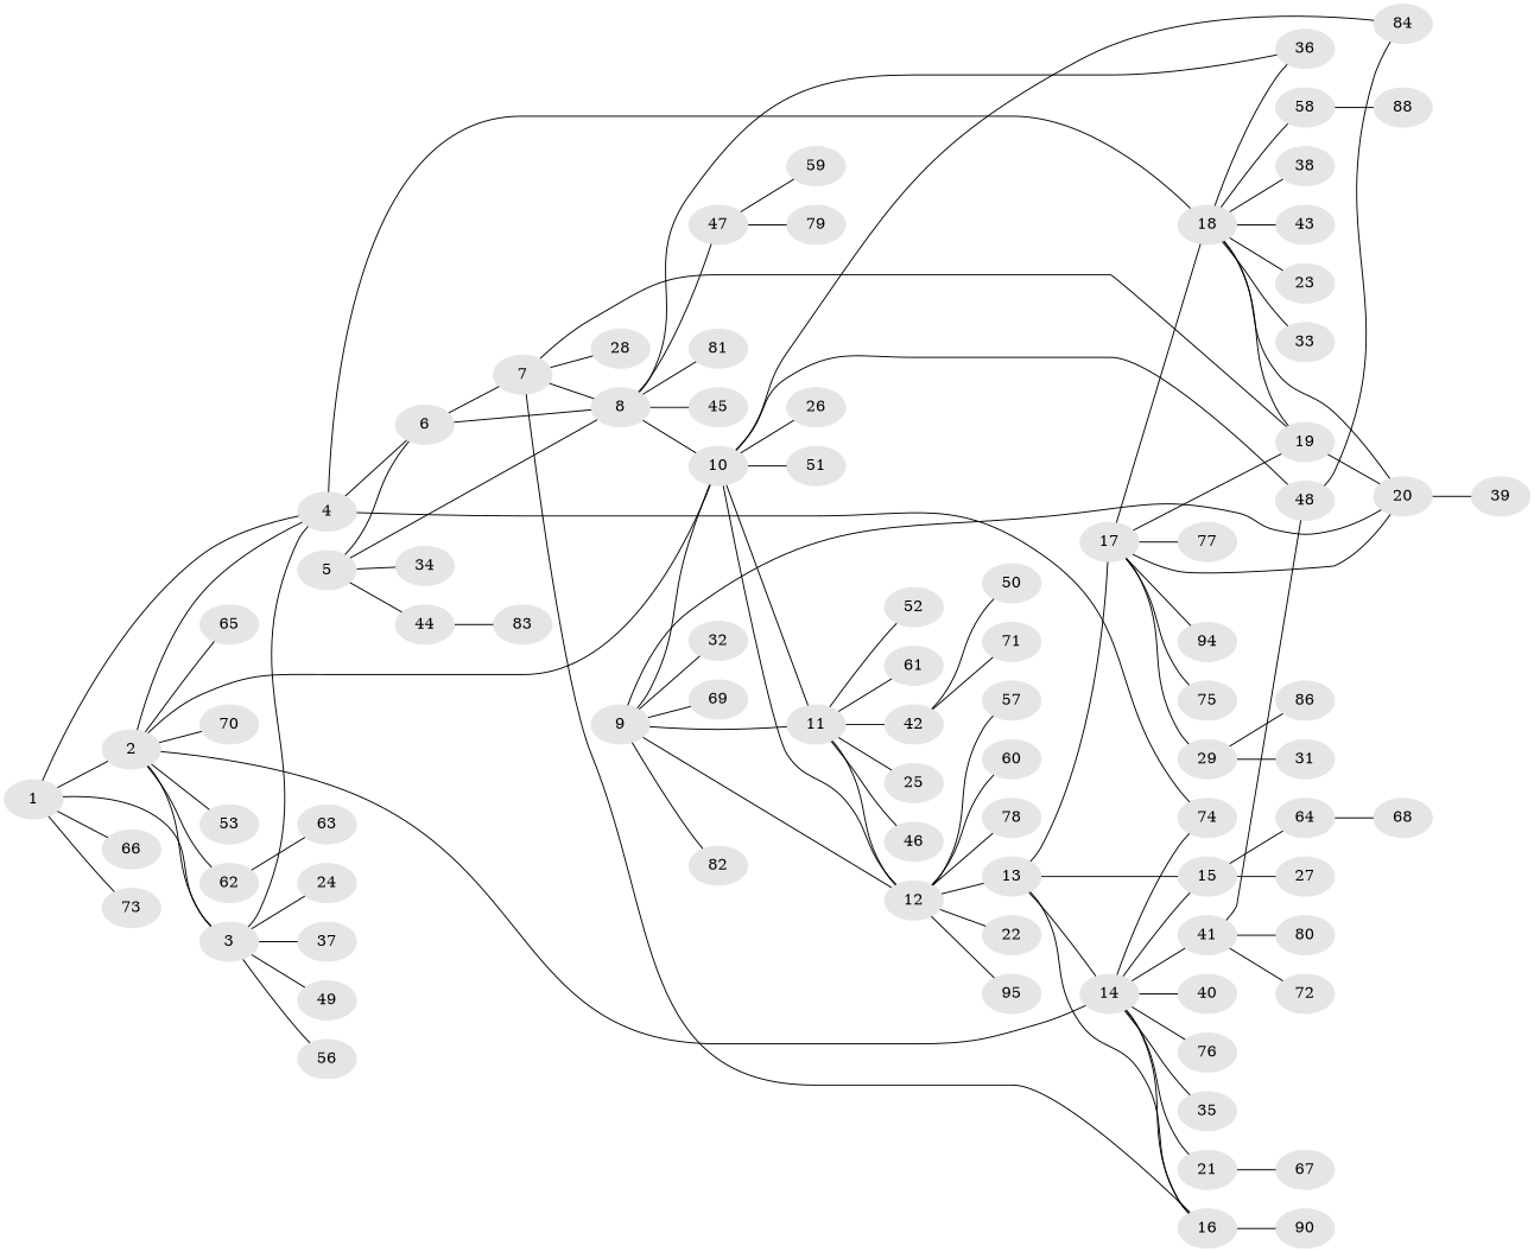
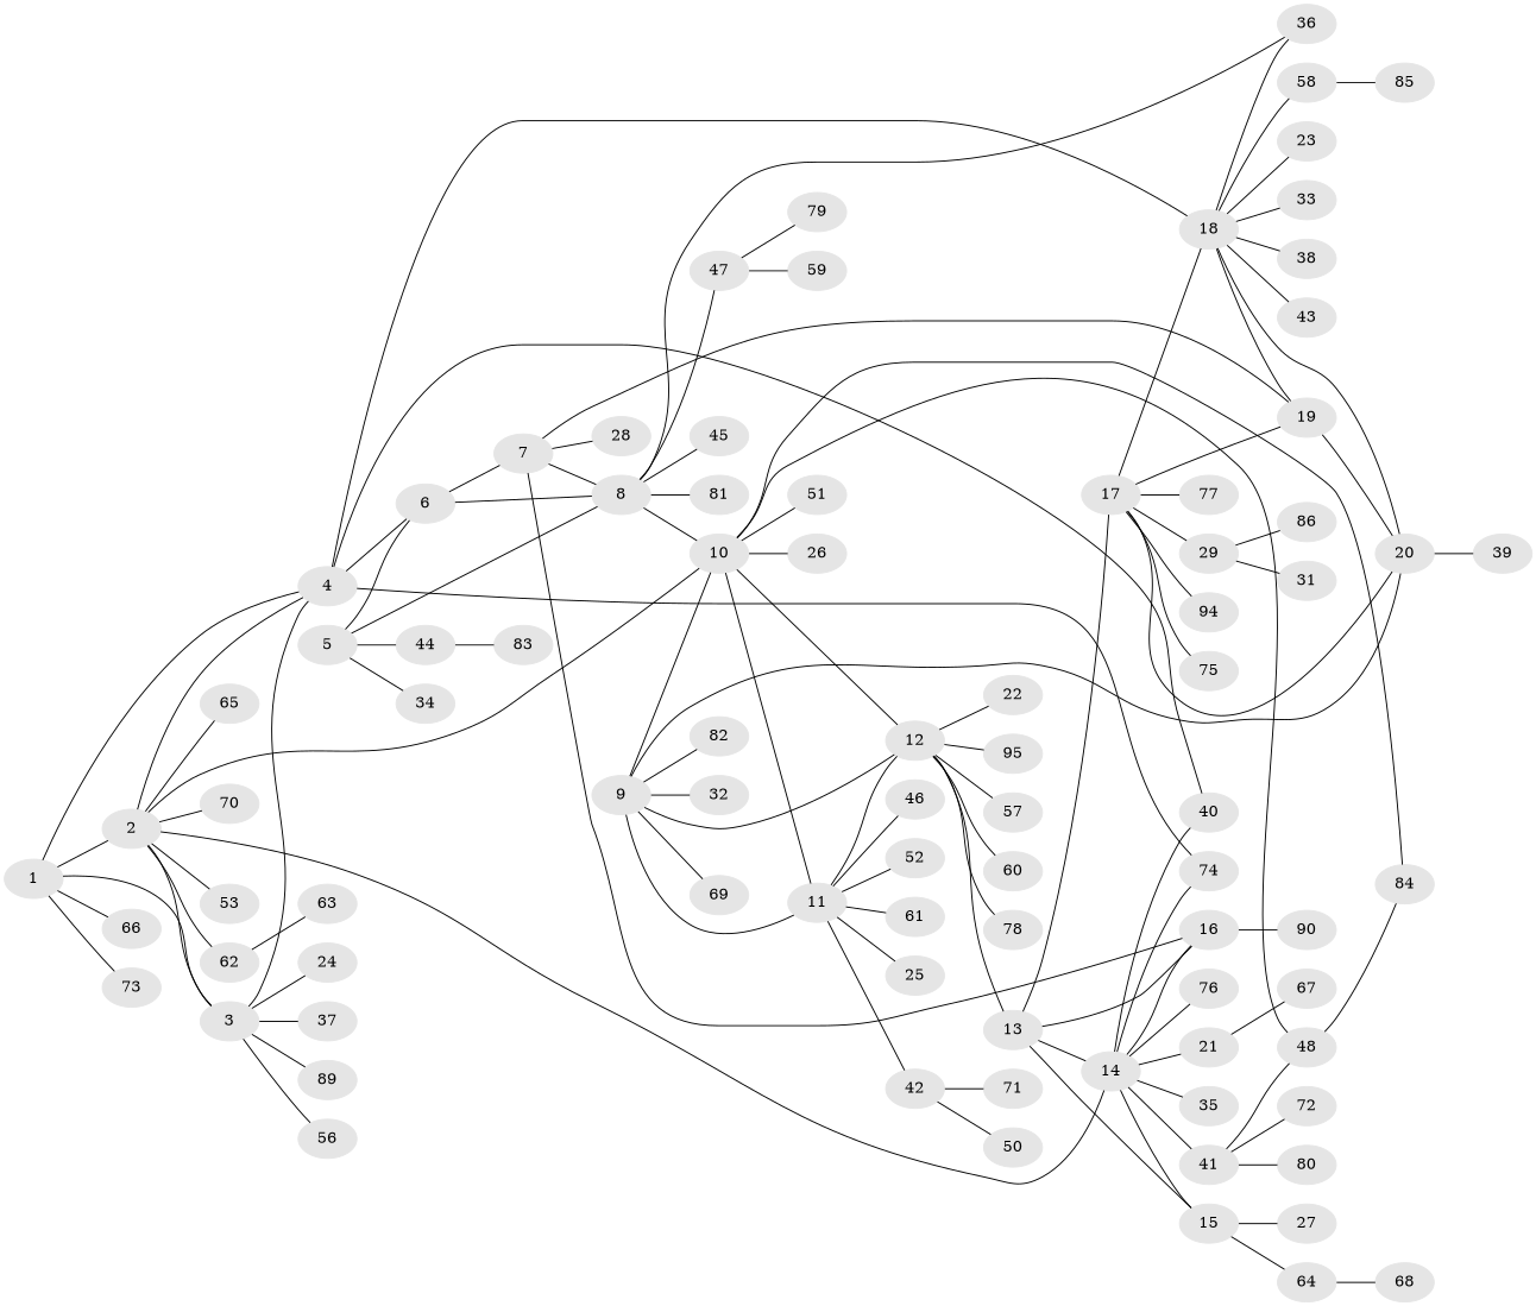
  graph {
    rankdir=LR
    node [color=gray90 style=filled]
    1
    2
    3
    4
    66
    73
    10
    14
    53
    62
    65
    70
    24
    37
-   49
+   49 [label=89]
    56
    6
    18
    40
    74
    11
    12
    26
    48
    51
    84
    16
    15
    21
    35
    41
    76
    63
    7
    8
    19
    36
    20
    23
    33
    38
    43
    58
    5
    34
    44
    28
    45
    47
    81
    83
    n52 [label=90]
    59
    79
    9
    32
    69
    82
    25
    42
    46
    52
    61
    13
    22
    n66 [label=95]
    57
    60
    78
    39
    50
    71
    17
    27
    64
    29
    n77 [label=94]
    75
    77
    67
    72
    80
    68
    31
    86
-   85 [label=88]
+   85
    1 -- 2
    1 -- 3
    1 -- 4
    1 -- 66
    1 -- 73
    2 -- 3
    2 -- 4
    2 -- 10
    2 -- 14
    2 -- 53
    2 -- 62
    2 -- 65
    2 -- 70
    3 -- 4
    3 -- 24
    3 -- 37
    3 -- 49
    3 -- 56
    4 -- 6
    4 -- 18
+   4 -- 40
    4 -- 74
    10 -- 11
    10 -- 12
    10 -- 26
    10 -- 48
    10 -- 51
    10 -- 84
    14 -- 40
    14 -- 74
    14 -- 16
    14 -- 15
    14 -- 21
    14 -- 35
    14 -- 41
    14 -- 76
    62 -- 63
    6 -- 7
    6 -- 8
    18 -- 19
    18 -- 36
    18 -- 20
    18 -- 23
    18 -- 33
    18 -- 38
    18 -- 43
    18 -- 58
    11 -- 12
    11 -- 25
    11 -- 42
    11 -- 46
    11 -- 52
    11 -- 61
    12 -- 13
    12 -- 22
    12 -- n66
    12 -- 57
    12 -- 60
    12 -- 78
    48 -- 84
    16 -- n52
    15 -- 27
    15 -- 64
    21 -- 67
    41 -- 48
    41 -- 72
    41 -- 80
    7 -- 16
    7 -- 8
    7 -- 19
    7 -- 28
    8 -- 10
    8 -- 36
    8 -- 45
    8 -- 47
    8 -- 81
    19 -- 20
    20 -- 39
    58 -- 85
    5 -- 6
    5 -- 8
    5 -- 34
    5 -- 44
    44 -- 83
    47 -- 59
    47 -- 79
    9 -- 10
    9 -- 11
    9 -- 12
    9 -- 20
    9 -- 32
    9 -- 69
    9 -- 82
    42 -- 50
    42 -- 71
    13 -- 14
    13 -- 16
    13 -- 15
    13 -- 17
    17 -- 18
    17 -- 19
    17 -- 20
    17 -- 29
    17 -- n77
    17 -- 75
    17 -- 77
    64 -- 68
    29 -- 31
    29 -- 86
  }
